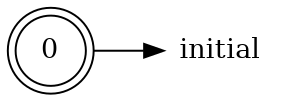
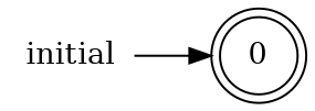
  digraph {
    rankdir=LR
    0 [shape=doublecircle]
    initial [shape=plaintext]
-   0 -> initial
+   initial -> 0
  }
